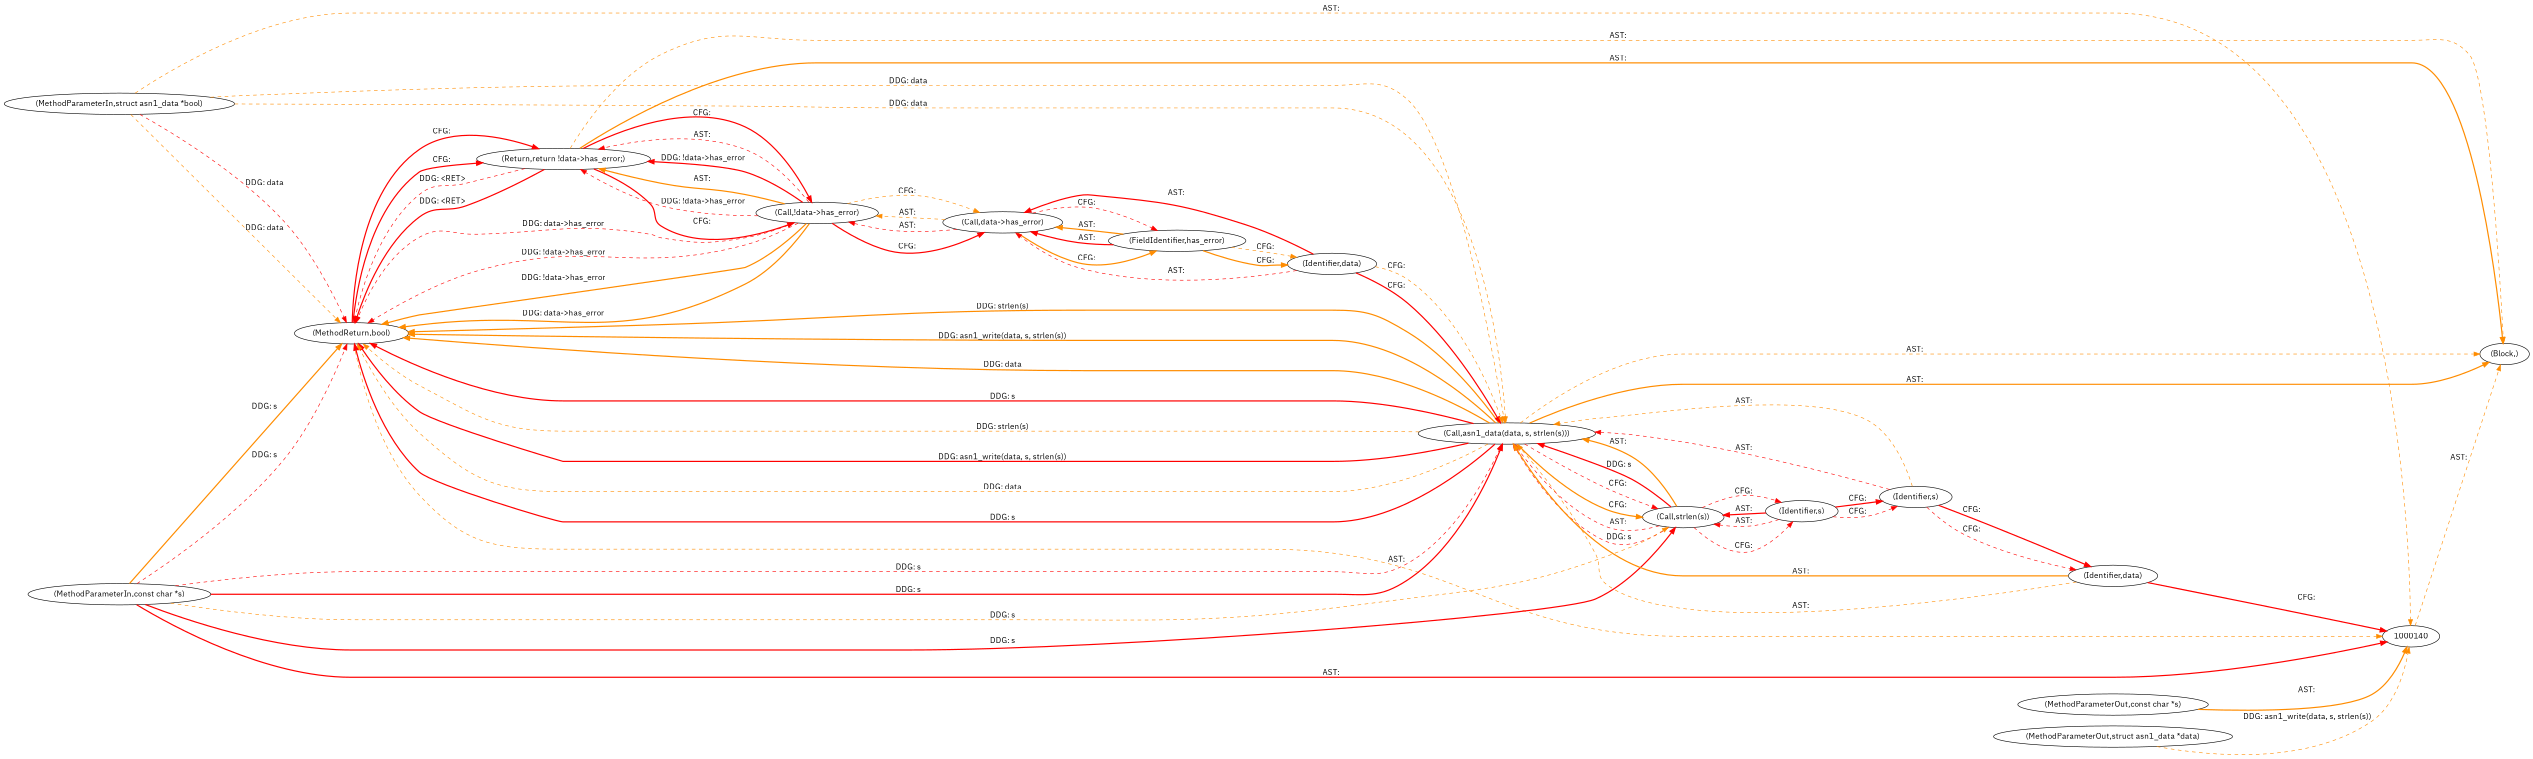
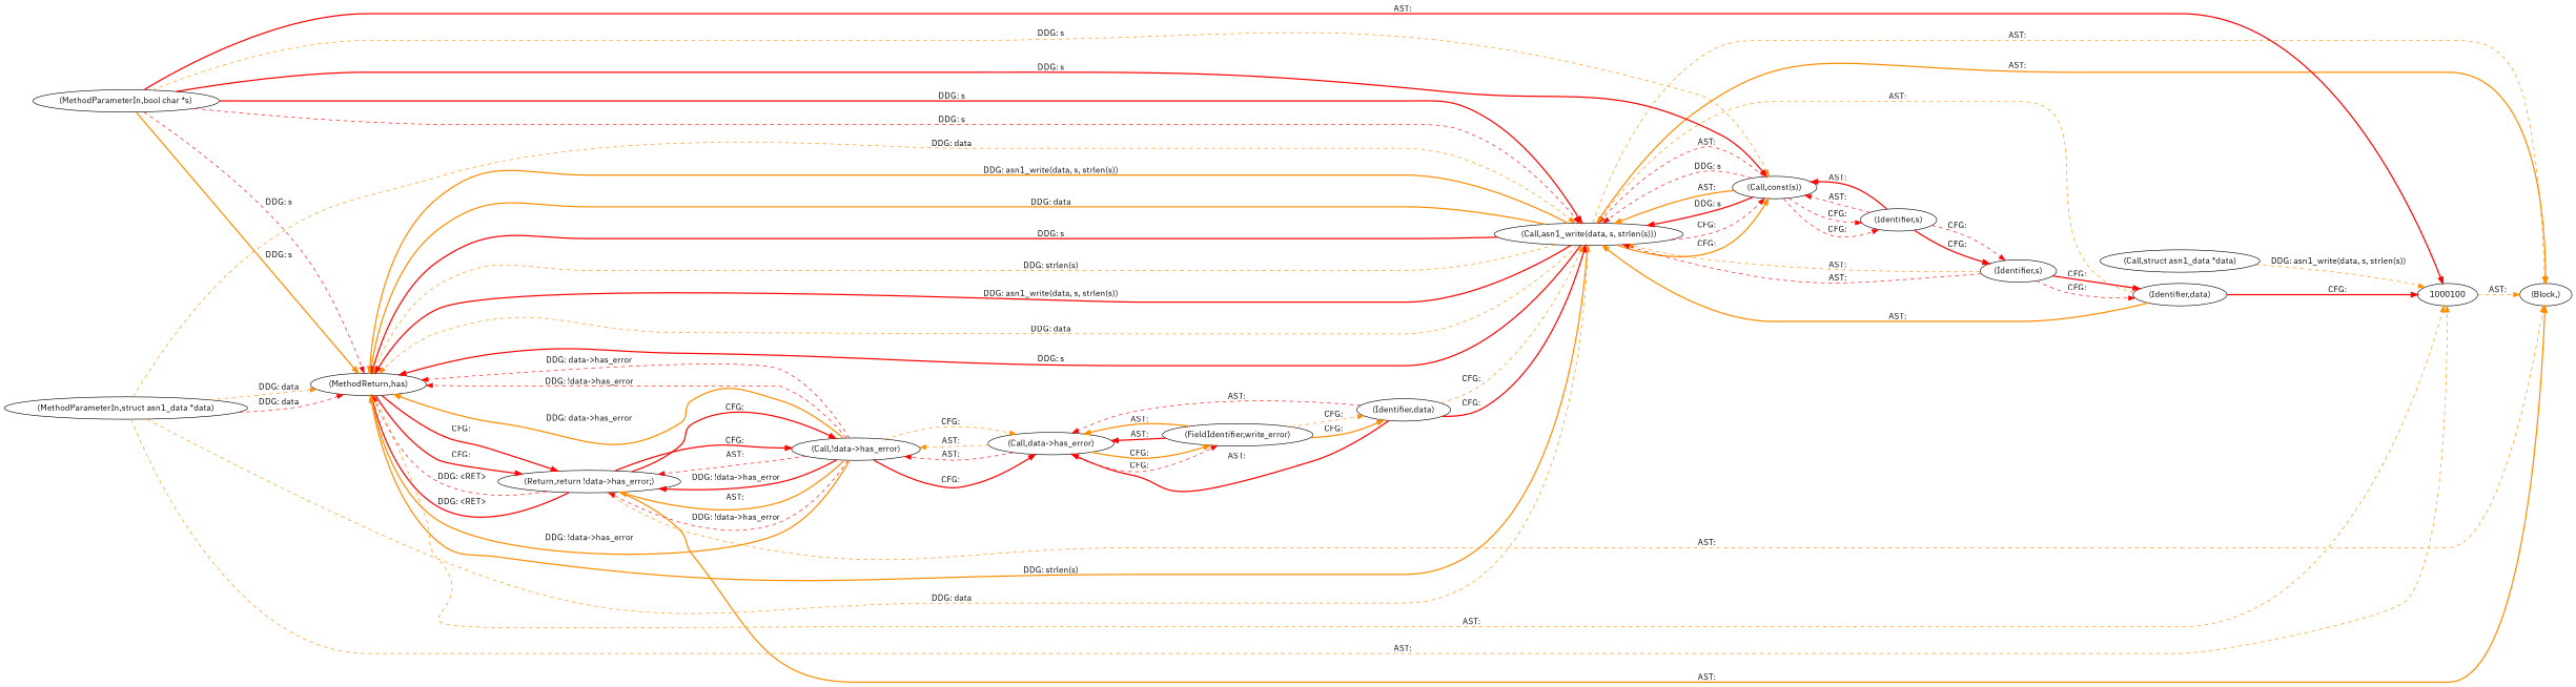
  digraph {
    fontname="IBM Plex Sans"
    rankdir=LR
    node [fontname="IBM Plex Sans"]
    edge [color=red fontname="IBM Plex Sans" style=dashed]
-   n1 [label="(MethodReturn,bool)"]
+   n1 [label="(MethodReturn,has)"]
    n2 [label="(Return,return !data->has_error;)"]
-   1000100 [label=1000140]
+   1000100
    n4 [label="(Block,)"]
    n5 [label="(Call,!data->has_error)"]
-   n6 [label="(MethodParameterIn,struct asn1_data *bool)"]
-   n7 [label="(Call,asn1_data(data, s, strlen(s)))"]
-   n8 [label="(Call,strlen(s))"]
-   n9 [label="(MethodParameterOut,struct asn1_data *data)"]
-   n10 [label="(MethodParameterIn,const char *s)"]
+   n6 [label="(MethodParameterIn,struct asn1_data *data)"]
+   n7 [label="(Call,asn1_write(data, s, strlen(s)))"]
+   n8 [label="(Call,const(s))"]
+   n9 [label="(Call,struct asn1_data *data)"]
+   n10 [label="(MethodParameterIn,bool char *s)"]
    n11 [label="(Identifier,s)"]
-   n12 [label="(MethodParameterOut,const char *s)"]
    n13 [label="(Identifier,data)"]
    n14 [label="(Identifier,s)"]
    n15 [label="(Call,data->has_error)"]
-   n16 [label="(FieldIdentifier,has_error)"]
+   n16 [label="(FieldIdentifier,write_error)"]
    n17 [label="(Identifier,data)"]
    n1 -> n2 [label="CFG: " style=bold]
    n1 -> n2 [label="CFG: " style=bold]
    n1 -> 1000100 [color=darkorange label="AST: "]
    n2 -> n1 [label="DDG: <RET>"]
    n2 -> n1 [label="DDG: <RET>" style=bold]
    n2 -> n4 [color=darkorange label="AST: "]
    n2 -> n4 [color=darkorange label="AST: " style=bold]
    n2 -> n5 [label="CFG: " style=bold]
    n2 -> n5 [label="CFG: " style=bold]
    1000100 -> n4 [color=darkorange label="AST: "]
    n5 -> n1 [color=darkorange label="DDG: data->has_error" style=bold]
    n5 -> n1 [color=darkorange label="DDG: !data->has_error" style=bold]
    n5 -> n1 [label="DDG: data->has_error"]
    n5 -> n1 [label="DDG: !data->has_error"]
    n5 -> n2 [label="AST: "]
    n5 -> n2 [label="DDG: !data->has_error" style=bold]
    n5 -> n2 [color=darkorange label="AST: " style=bold]
    n5 -> n2 [label="DDG: !data->has_error"]
    n5 -> n15 [label="CFG: " style=bold]
    n5 -> n15 [color=darkorange label="CFG: "]
    n6 -> n1 [color=darkorange label="DDG: data"]
    n6 -> n1 [label="DDG: data"]
    n6 -> 1000100 [color=darkorange label="AST: "]
    n6 -> n7 [color=darkorange label="DDG: data"]
    n6 -> n7 [color=darkorange label="DDG: data"]
    n7 -> n1 [color=darkorange label="DDG: strlen(s)" style=bold]
    n7 -> n1 [color=darkorange label="DDG: asn1_write(data, s, strlen(s))" style=bold]
    n7 -> n1 [color=darkorange label="DDG: data" style=bold]
    n7 -> n1 [label="DDG: s" style=bold]
    n7 -> n1 [color=darkorange label="DDG: strlen(s)"]
    n7 -> n1 [label="DDG: asn1_write(data, s, strlen(s))" style=bold]
    n7 -> n1 [color=darkorange label="DDG: data"]
    n7 -> n1 [label="DDG: s" style=bold]
    n7 -> n4 [color=darkorange label="AST: "]
    n7 -> n4 [color=darkorange label="AST: " style=bold]
    n7 -> n8 [label="CFG: "]
    n7 -> n8 [color=darkorange label="CFG: " style=bold]
    n8 -> n7 [label="AST: "]
    n8 -> n7 [label="DDG: s"]
    n8 -> n7 [color=darkorange label="AST: " style=bold]
    n8 -> n7 [label="DDG: s" style=bold]
    n8 -> n11 [label="CFG: "]
    n8 -> n11 [label="CFG: "]
    n9 -> 1000100 [color=darkorange label="DDG: asn1_write(data, s, strlen(s))"]
    n10 -> n1 [color=darkorange label="DDG: s" style=bold]
    n10 -> n1 [label="DDG: s"]
    n10 -> 1000100 [label="AST: " style=bold]
    n10 -> n7 [label="DDG: s" style=bold]
    n10 -> n7 [label="DDG: s"]
    n10 -> n8 [color=darkorange label="DDG: s"]
    n10 -> n8 [label="DDG: s" style=bold]
    n11 -> n8 [label="AST: " style=bold]
    n11 -> n8 [label="AST: "]
    n11 -> n14 [label="CFG: "]
    n11 -> n14 [label="CFG: " style=bold]
-   n12 -> 1000100 [color=darkorange label="AST: " style=bold]
    n13 -> 1000100 [label="CFG: " style=bold]
    n13 -> n7 [color=darkorange label="AST: "]
    n13 -> n7 [color=darkorange label="AST: " style=bold]
    n14 -> n7 [color=darkorange label="AST: "]
    n14 -> n7 [label="AST: "]
    n14 -> n13 [label="CFG: " style=bold]
    n14 -> n13 [label="CFG: "]
    n15 -> n5 [color=darkorange label="AST: "]
    n15 -> n5 [label="AST: "]
    n15 -> n16 [color=darkorange label="CFG: " style=bold]
    n15 -> n16 [label="CFG: "]
    n16 -> n15 [color=darkorange label="AST: " style=bold]
    n16 -> n15 [label="AST: " style=bold]
    n16 -> n17 [color=darkorange label="CFG: "]
    n16 -> n17 [color=darkorange label="CFG: " style=bold]
    n17 -> n7 [label="CFG: " style=bold]
    n17 -> n7 [color=darkorange label="CFG: "]
    n17 -> n15 [label="AST: " style=bold]
    n17 -> n15 [label="AST: "]
  }
